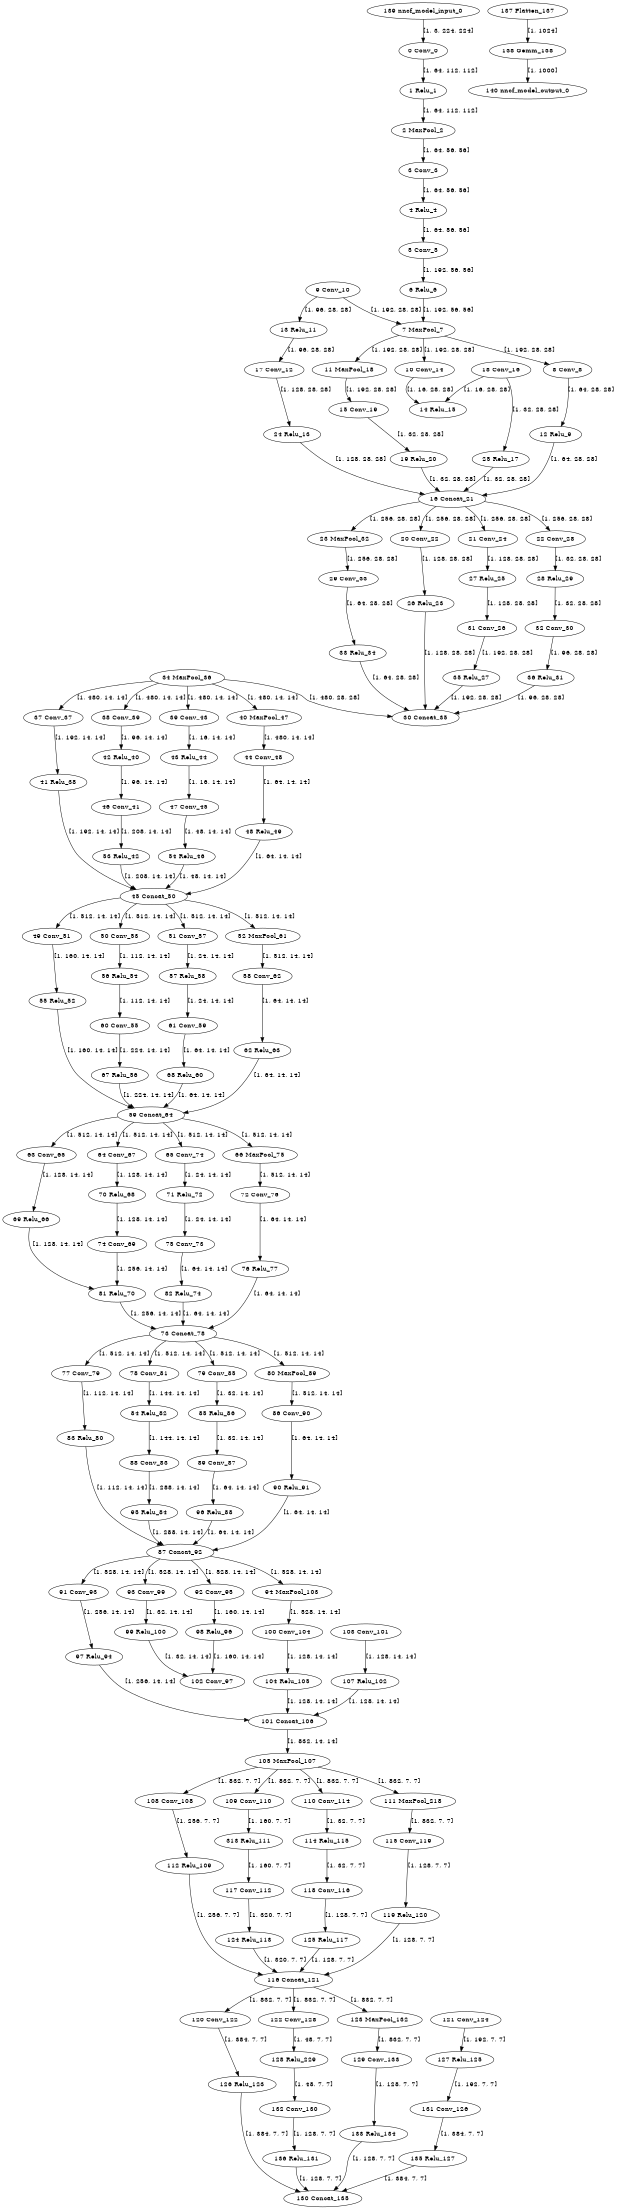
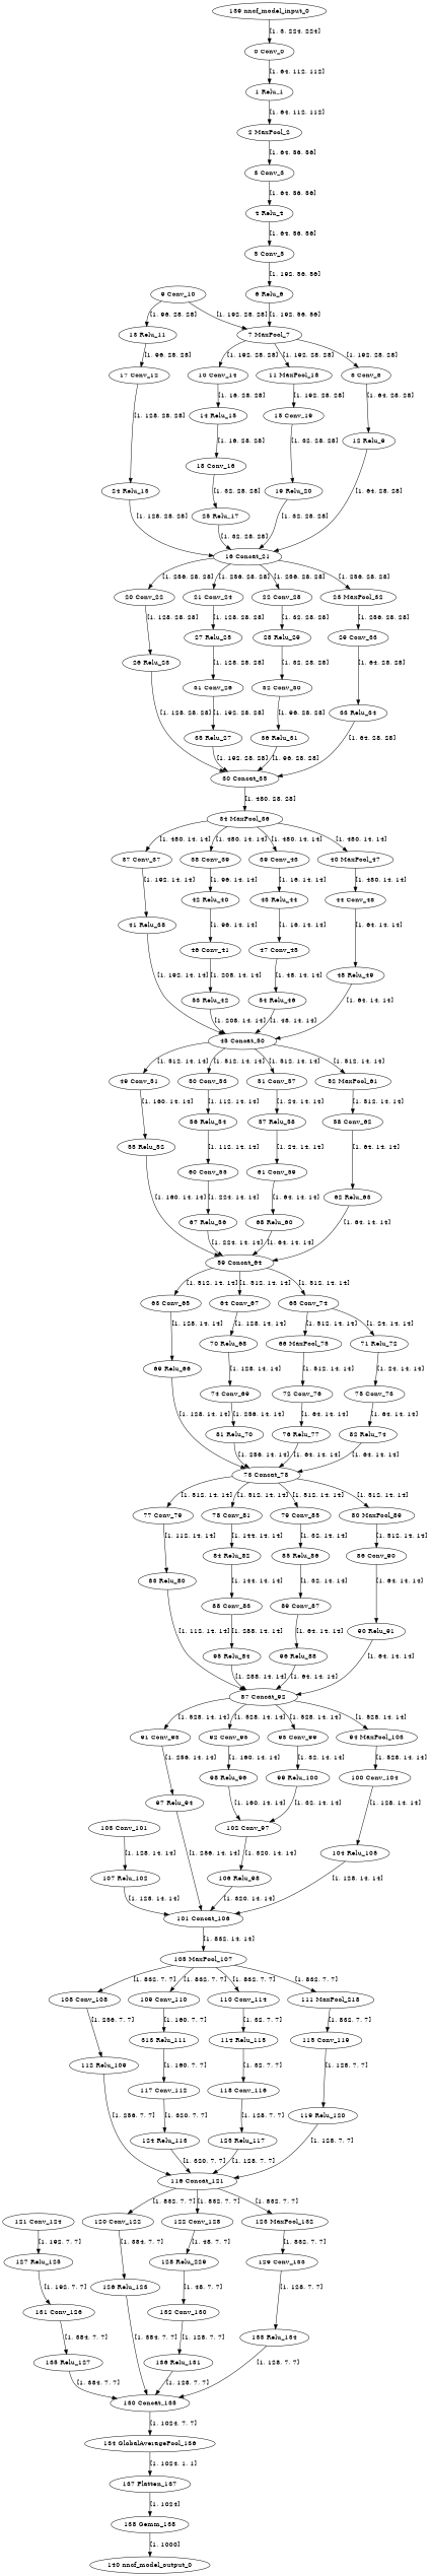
  strict digraph {
    node [type=Relu]
    edge [style=solid]
    "1 Relu_1"
    "0 Conv_0" [type=Conv]
    "2 MaxPool_2" [type=MaxPool]
    "3 Conv_3" [type=Conv]
    "4 Relu_4"
    "5 Conv_5" [type=Conv]
    "6 Relu_6"
    "7 MaxPool_7" [type=MaxPool]
    "8 Conv_8" [type=Conv]
    "10 Conv_14" [type=Conv]
    "11 MaxPool_18" [type=MaxPool]
    "12 Relu_9"
    "9 Conv_10" [type=Conv]
    "13 Relu_11"
    "14 Relu_15"
    "15 Conv_19" [type=Conv]
    "16 Concat_21" [type=Concat]
    "17 Conv_12" [type=Conv]
    "18 Conv_16" [type=Conv]
    "19 Relu_20"
    "20 Conv_22" [type=Conv]
    "21 Conv_24" [type=Conv]
    "22 Conv_28" [type=Conv]
    "23 MaxPool_32" [type=MaxPool]
    "24 Relu_13"
    "25 Relu_17"
    "26 Relu_23"
    "27 Relu_25"
    "28 Relu_29"
    "29 Conv_33" [type=Conv]
    "30 Concat_35" [type=Concat]
    "31 Conv_26" [type=Conv]
    "32 Conv_30" [type=Conv]
    "33 Relu_34"
    "34 MaxPool_36" [type=MaxPool]
    "35 Relu_27"
    "36 Relu_31"
    "37 Conv_37" [type=Conv]
    "38 Conv_39" [type=Conv]
    "39 Conv_43" [type=Conv]
    "40 MaxPool_47" [type=MaxPool]
    "41 Relu_38"
    "42 Relu_40"
    "43 Relu_44"
    "44 Conv_48" [type=Conv]
    "45 Concat_50" [type=Concat]
    "46 Conv_41" [type=Conv]
    "47 Conv_45" [type=Conv]
    "48 Relu_49"
    "49 Conv_51" [type=Conv]
    "50 Conv_53" [type=Conv]
    "51 Conv_57" [type=Conv]
    "52 MaxPool_61" [type=MaxPool]
    "53 Relu_42"
    "54 Relu_46"
    "55 Relu_52"
    "56 Relu_54"
    "57 Relu_58"
    "58 Conv_62" [type=Conv]
    "59 Concat_64" [type=Concat]
    "60 Conv_55" [type=Conv]
    "61 Conv_59" [type=Conv]
    "62 Relu_63"
    "63 Conv_65" [type=Conv]
    "64 Conv_67" [type=Conv]
    n66 [label="65 Conv_74" type=Conv]
    "66 MaxPool_75" [type=MaxPool]
    "67 Relu_56"
    "68 Relu_60"
    "69 Relu_66"
    "70 Relu_68"
    "71 Relu_72"
    "72 Conv_76" [type=Conv]
    "73 Concat_78" [type=Concat]
    "74 Conv_69" [type=Conv]
    "75 Conv_73" [type=Conv]
    "76 Relu_77"
    "77 Conv_79" [type=Conv]
    "78 Conv_81" [type=Conv]
    "79 Conv_85" [type=Conv]
    "80 MaxPool_89" [type=MaxPool]
    "81 Relu_70"
    "82 Relu_74"
    "83 Relu_80"
    "84 Relu_82"
    "85 Relu_86"
    "86 Conv_90" [type=Conv]
    "87 Concat_92" [type=Concat]
    "88 Conv_83" [type=Conv]
    "89 Conv_87" [type=Conv]
    "90 Relu_91"
    "91 Conv_93" [type=Conv]
    "92 Conv_95" [type=Conv]
    "93 Conv_99" [type=Conv]
    "94 MaxPool_103" [type=MaxPool]
    "95 Relu_84"
    "96 Relu_88"
    "97 Relu_94"
    "98 Relu_96"
    "99 Relu_100"
    "100 Conv_104" [type=Conv]
    "101 Concat_106" [type=Concat]
    "102 Conv_97" [type=Conv]
    "104 Relu_105"
    "105 MaxPool_107" [type=MaxPool]
+   "106 Relu_98"
    "107 Relu_102"
    "103 Conv_101" [type=Conv]
    "108 Conv_108" [type=Conv]
    "109 Conv_110" [type=Conv]
    "110 Conv_114" [type=Conv]
    n112 [label="111 MaxPool_218" type=MaxPool]
    "112 Relu_109"
    n114 [label="313 Relu_111"]
    "114 Relu_115"
    "115 Conv_119" [type=Conv]
    "116 Concat_121" [type=Concat]
    "117 Conv_112" [type=Conv]
    "118 Conv_116" [type=Conv]
    "119 Relu_120"
    "120 Conv_122" [type=Conv]
    "122 Conv_128" [type=Conv]
    "123 MaxPool_132" [type=MaxPool]
    "124 Relu_113"
    "125 Relu_117"
    "126 Relu_123"
    "127 Relu_125"
    "121 Conv_124" [type=Conv]
    n129 [label="128 Relu_229"]
    "129 Conv_133" [type=Conv]
    "130 Concat_135" [type=Concat]
    "131 Conv_126" [type=Conv]
    "132 Conv_130" [type=Conv]
    "133 Relu_134"
+   "134 GlobalAveragePool_136" [type=GlobalAveragePool]
    "135 Relu_127"
    "136 Relu_131"
    "137 Flatten_137" [type=Flatten]
    "138 Gemm_138" [type=Gemm]
    "140 nncf_model_output_0" [type=nncf_model_output]
    "139 nncf_model_input_0" [type=nncf_model_input]
    "1 Relu_1" -> "2 MaxPool_2" [label="[1, 64, 112, 112]"]
    "0 Conv_0" -> "1 Relu_1" [label="[1, 64, 112, 112]"]
    "2 MaxPool_2" -> "3 Conv_3" [label="[1, 64, 56, 56]"]
    "3 Conv_3" -> "4 Relu_4" [label="[1, 64, 56, 56]"]
    "4 Relu_4" -> "5 Conv_5" [label="[1, 64, 56, 56]"]
    "5 Conv_5" -> "6 Relu_6" [label="[1, 192, 56, 56]"]
    "6 Relu_6" -> "7 MaxPool_7" [label="[1, 192, 56, 56]"]
    "7 MaxPool_7" -> "8 Conv_8" [label="[1, 192, 28, 28]"]
    "7 MaxPool_7" -> "10 Conv_14" [label="[1, 192, 28, 28]"]
    "7 MaxPool_7" -> "11 MaxPool_18" [label="[1, 192, 28, 28]"]
    "8 Conv_8" -> "12 Relu_9" [label="[1, 64, 28, 28]"]
    "10 Conv_14" -> "14 Relu_15" [label="[1, 16, 28, 28]"]
    "11 MaxPool_18" -> "15 Conv_19" [label="[1, 192, 28, 28]"]
    "12 Relu_9" -> "16 Concat_21" [label="[1, 64, 28, 28]"]
    "9 Conv_10" -> "7 MaxPool_7" [label="[1, 192, 28, 28]"]
    "9 Conv_10" -> "13 Relu_11" [label="[1, 96, 28, 28]"]
    "13 Relu_11" -> "17 Conv_12" [label="[1, 96, 28, 28]"]
-   "18 Conv_16" -> "14 Relu_15" [label="[1, 16, 28, 28]"]
+   "14 Relu_15" -> "18 Conv_16" [label="[1, 16, 28, 28]"]
    "15 Conv_19" -> "19 Relu_20" [label="[1, 32, 28, 28]"]
    "16 Concat_21" -> "20 Conv_22" [label="[1, 256, 28, 28]"]
    "16 Concat_21" -> "21 Conv_24" [label="[1, 256, 28, 28]"]
    "16 Concat_21" -> "22 Conv_28" [label="[1, 256, 28, 28]"]
    "16 Concat_21" -> "23 MaxPool_32" [label="[1, 256, 28, 28]"]
    "17 Conv_12" -> "24 Relu_13" [label="[1, 128, 28, 28]"]
    "18 Conv_16" -> "25 Relu_17" [label="[1, 32, 28, 28]"]
    "19 Relu_20" -> "16 Concat_21" [label="[1, 32, 28, 28]"]
    "20 Conv_22" -> "26 Relu_23" [label="[1, 128, 28, 28]"]
    "21 Conv_24" -> "27 Relu_25" [label="[1, 128, 28, 28]"]
    "22 Conv_28" -> "28 Relu_29" [label="[1, 32, 28, 28]"]
    "23 MaxPool_32" -> "29 Conv_33" [label="[1, 256, 28, 28]"]
    "24 Relu_13" -> "16 Concat_21" [label="[1, 128, 28, 28]"]
    "25 Relu_17" -> "16 Concat_21" [label="[1, 32, 28, 28]"]
    "26 Relu_23" -> "30 Concat_35" [label="[1, 128, 28, 28]"]
    "27 Relu_25" -> "31 Conv_26" [label="[1, 128, 28, 28]"]
    "28 Relu_29" -> "32 Conv_30" [label="[1, 32, 28, 28]"]
    "29 Conv_33" -> "33 Relu_34" [label="[1, 64, 28, 28]"]
-   "34 MaxPool_36" -> "30 Concat_35" [label="[1, 480, 28, 28]"]
+   "30 Concat_35" -> "34 MaxPool_36" [label="[1, 480, 28, 28]"]
    "31 Conv_26" -> "35 Relu_27" [label="[1, 192, 28, 28]"]
    "32 Conv_30" -> "36 Relu_31" [label="[1, 96, 28, 28]"]
    "33 Relu_34" -> "30 Concat_35" [label="[1, 64, 28, 28]"]
    "34 MaxPool_36" -> "37 Conv_37" [label="[1, 480, 14, 14]"]
    "34 MaxPool_36" -> "38 Conv_39" [label="[1, 480, 14, 14]"]
    "34 MaxPool_36" -> "39 Conv_43" [label="[1, 480, 14, 14]"]
    "34 MaxPool_36" -> "40 MaxPool_47" [label="[1, 480, 14, 14]"]
    "35 Relu_27" -> "30 Concat_35" [label="[1, 192, 28, 28]"]
    "36 Relu_31" -> "30 Concat_35" [label="[1, 96, 28, 28]"]
    "37 Conv_37" -> "41 Relu_38" [label="[1, 192, 14, 14]"]
    "38 Conv_39" -> "42 Relu_40" [label="[1, 96, 14, 14]"]
    "39 Conv_43" -> "43 Relu_44" [label="[1, 16, 14, 14]"]
    "40 MaxPool_47" -> "44 Conv_48" [label="[1, 480, 14, 14]"]
    "41 Relu_38" -> "45 Concat_50" [label="[1, 192, 14, 14]"]
    "42 Relu_40" -> "46 Conv_41" [label="[1, 96, 14, 14]"]
    "43 Relu_44" -> "47 Conv_45" [label="[1, 16, 14, 14]"]
    "44 Conv_48" -> "48 Relu_49" [label="[1, 64, 14, 14]"]
    "45 Concat_50" -> "49 Conv_51" [label="[1, 512, 14, 14]"]
    "45 Concat_50" -> "50 Conv_53" [label="[1, 512, 14, 14]"]
    "45 Concat_50" -> "51 Conv_57" [label="[1, 512, 14, 14]"]
    "45 Concat_50" -> "52 MaxPool_61" [label="[1, 512, 14, 14]"]
    "46 Conv_41" -> "53 Relu_42" [label="[1, 208, 14, 14]"]
    "47 Conv_45" -> "54 Relu_46" [label="[1, 48, 14, 14]"]
    "48 Relu_49" -> "45 Concat_50" [label="[1, 64, 14, 14]"]
    "49 Conv_51" -> "55 Relu_52" [label="[1, 160, 14, 14]"]
    "50 Conv_53" -> "56 Relu_54" [label="[1, 112, 14, 14]"]
    "51 Conv_57" -> "57 Relu_58" [label="[1, 24, 14, 14]"]
    "52 MaxPool_61" -> "58 Conv_62" [label="[1, 512, 14, 14]"]
    "53 Relu_42" -> "45 Concat_50" [label="[1, 208, 14, 14]"]
    "54 Relu_46" -> "45 Concat_50" [label="[1, 48, 14, 14]"]
    "55 Relu_52" -> "59 Concat_64" [label="[1, 160, 14, 14]"]
    "56 Relu_54" -> "60 Conv_55" [label="[1, 112, 14, 14]"]
    "57 Relu_58" -> "61 Conv_59" [label="[1, 24, 14, 14]"]
    "58 Conv_62" -> "62 Relu_63" [label="[1, 64, 14, 14]"]
    "59 Concat_64" -> "63 Conv_65" [label="[1, 512, 14, 14]"]
    "59 Concat_64" -> "64 Conv_67" [label="[1, 512, 14, 14]"]
    "59 Concat_64" -> n66 [label="[1, 512, 14, 14]"]
-   "59 Concat_64" -> "66 MaxPool_75" [label="[1, 512, 14, 14]"]
+   n66 -> "66 MaxPool_75" [label="[1, 512, 14, 14]"]
    "60 Conv_55" -> "67 Relu_56" [label="[1, 224, 14, 14]"]
    "61 Conv_59" -> "68 Relu_60" [label="[1, 64, 14, 14]"]
    "62 Relu_63" -> "59 Concat_64" [label="[1, 64, 14, 14]"]
    "63 Conv_65" -> "69 Relu_66" [label="[1, 128, 14, 14]"]
    "64 Conv_67" -> "70 Relu_68" [label="[1, 128, 14, 14]"]
    n66 -> "71 Relu_72" [label="[1, 24, 14, 14]"]
    "66 MaxPool_75" -> "72 Conv_76" [label="[1, 512, 14, 14]"]
    "67 Relu_56" -> "59 Concat_64" [label="[1, 224, 14, 14]"]
    "68 Relu_60" -> "59 Concat_64" [label="[1, 64, 14, 14]"]
-   "69 Relu_66" -> "81 Relu_70" [label="[1, 128, 14, 14]"]
+   "69 Relu_66" -> "73 Concat_78" [label="[1, 128, 14, 14]"]
    "70 Relu_68" -> "74 Conv_69" [label="[1, 128, 14, 14]"]
    "71 Relu_72" -> "75 Conv_73" [label="[1, 24, 14, 14]"]
    "72 Conv_76" -> "76 Relu_77" [label="[1, 64, 14, 14]"]
    "73 Concat_78" -> "77 Conv_79" [label="[1, 512, 14, 14]"]
    "73 Concat_78" -> "78 Conv_81" [label="[1, 512, 14, 14]"]
    "73 Concat_78" -> "79 Conv_85" [label="[1, 512, 14, 14]"]
    "73 Concat_78" -> "80 MaxPool_89" [label="[1, 512, 14, 14]"]
    "74 Conv_69" -> "81 Relu_70" [label="[1, 256, 14, 14]"]
    "75 Conv_73" -> "82 Relu_74" [label="[1, 64, 14, 14]"]
    "76 Relu_77" -> "73 Concat_78" [label="[1, 64, 14, 14]"]
    "77 Conv_79" -> "83 Relu_80" [label="[1, 112, 14, 14]"]
    "78 Conv_81" -> "84 Relu_82" [label="[1, 144, 14, 14]"]
    "79 Conv_85" -> "85 Relu_86" [label="[1, 32, 14, 14]"]
    "80 MaxPool_89" -> "86 Conv_90" [label="[1, 512, 14, 14]"]
    "81 Relu_70" -> "73 Concat_78" [label="[1, 256, 14, 14]"]
    "82 Relu_74" -> "73 Concat_78" [label="[1, 64, 14, 14]"]
    "83 Relu_80" -> "87 Concat_92" [label="[1, 112, 14, 14]"]
    "84 Relu_82" -> "88 Conv_83" [label="[1, 144, 14, 14]"]
    "85 Relu_86" -> "89 Conv_87" [label="[1, 32, 14, 14]"]
    "86 Conv_90" -> "90 Relu_91" [label="[1, 64, 14, 14]"]
    "87 Concat_92" -> "91 Conv_93" [label="[1, 528, 14, 14]"]
    "87 Concat_92" -> "92 Conv_95" [label="[1, 528, 14, 14]"]
    "87 Concat_92" -> "93 Conv_99" [label="[1, 528, 14, 14]"]
    "87 Concat_92" -> "94 MaxPool_103" [label="[1, 528, 14, 14]"]
    "88 Conv_83" -> "95 Relu_84" [label="[1, 288, 14, 14]"]
    "89 Conv_87" -> "96 Relu_88" [label="[1, 64, 14, 14]"]
    "90 Relu_91" -> "87 Concat_92" [label="[1, 64, 14, 14]"]
    "91 Conv_93" -> "97 Relu_94" [label="[1, 256, 14, 14]"]
    "92 Conv_95" -> "98 Relu_96" [label="[1, 160, 14, 14]"]
    "93 Conv_99" -> "99 Relu_100" [label="[1, 32, 14, 14]"]
    "94 MaxPool_103" -> "100 Conv_104" [label="[1, 528, 14, 14]"]
    "95 Relu_84" -> "87 Concat_92" [label="[1, 288, 14, 14]"]
    "96 Relu_88" -> "87 Concat_92" [label="[1, 64, 14, 14]"]
    "97 Relu_94" -> "101 Concat_106" [label="[1, 256, 14, 14]"]
    "98 Relu_96" -> "102 Conv_97" [label="[1, 160, 14, 14]"]
    "99 Relu_100" -> "102 Conv_97" [label="[1, 32, 14, 14]"]
    "100 Conv_104" -> "104 Relu_105" [label="[1, 128, 14, 14]"]
    "101 Concat_106" -> "105 MaxPool_107" [label="[1, 832, 14, 14]"]
+   "102 Conv_97" -> "106 Relu_98" [label="[1, 320, 14, 14]"]
    "104 Relu_105" -> "101 Concat_106" [label="[1, 128, 14, 14]"]
    "105 MaxPool_107" -> "108 Conv_108" [label="[1, 832, 7, 7]"]
    "105 MaxPool_107" -> "109 Conv_110" [label="[1, 832, 7, 7]"]
    "105 MaxPool_107" -> "110 Conv_114" [label="[1, 832, 7, 7]"]
    "105 MaxPool_107" -> n112 [label="[1, 832, 7, 7]"]
+   "106 Relu_98" -> "101 Concat_106" [label="[1, 320, 14, 14]"]
    "107 Relu_102" -> "101 Concat_106" [label="[1, 128, 14, 14]"]
    "103 Conv_101" -> "107 Relu_102" [label="[1, 128, 14, 14]"]
    "108 Conv_108" -> "112 Relu_109" [label="[1, 256, 7, 7]"]
    "109 Conv_110" -> n114 [label="[1, 160, 7, 7]"]
    "110 Conv_114" -> "114 Relu_115" [label="[1, 32, 7, 7]"]
    n112 -> "115 Conv_119" [label="[1, 832, 7, 7]"]
    "112 Relu_109" -> "116 Concat_121" [label="[1, 256, 7, 7]"]
    n114 -> "117 Conv_112" [label="[1, 160, 7, 7]"]
    "114 Relu_115" -> "118 Conv_116" [label="[1, 32, 7, 7]"]
    "115 Conv_119" -> "119 Relu_120" [label="[1, 128, 7, 7]"]
    "116 Concat_121" -> "120 Conv_122" [label="[1, 832, 7, 7]"]
    "116 Concat_121" -> "122 Conv_128" [label="[1, 832, 7, 7]"]
    "116 Concat_121" -> "123 MaxPool_132" [label="[1, 832, 7, 7]"]
    "117 Conv_112" -> "124 Relu_113" [label="[1, 320, 7, 7]"]
    "118 Conv_116" -> "125 Relu_117" [label="[1, 128, 7, 7]"]
    "119 Relu_120" -> "116 Concat_121" [label="[1, 128, 7, 7]"]
    "120 Conv_122" -> "126 Relu_123" [label="[1, 384, 7, 7]"]
    "122 Conv_128" -> n129 [label="[1, 48, 7, 7]"]
    "123 MaxPool_132" -> "129 Conv_133" [label="[1, 832, 7, 7]"]
    "124 Relu_113" -> "116 Concat_121" [label="[1, 320, 7, 7]"]
    "125 Relu_117" -> "116 Concat_121" [label="[1, 128, 7, 7]"]
    "126 Relu_123" -> "130 Concat_135" [label="[1, 384, 7, 7]"]
    "127 Relu_125" -> "131 Conv_126" [label="[1, 192, 7, 7]"]
    "121 Conv_124" -> "127 Relu_125" [label="[1, 192, 7, 7]"]
    n129 -> "132 Conv_130" [label="[1, 48, 7, 7]"]
    "129 Conv_133" -> "133 Relu_134" [label="[1, 128, 7, 7]"]
+   "130 Concat_135" -> "134 GlobalAveragePool_136" [label="[1, 1024, 7, 7]"]
    "131 Conv_126" -> "135 Relu_127" [label="[1, 384, 7, 7]"]
    "132 Conv_130" -> "136 Relu_131" [label="[1, 128, 7, 7]"]
    "133 Relu_134" -> "130 Concat_135" [label="[1, 128, 7, 7]"]
+   "134 GlobalAveragePool_136" -> "137 Flatten_137" [label="[1, 1024, 1, 1]"]
    "135 Relu_127" -> "130 Concat_135" [label="[1, 384, 7, 7]"]
    "136 Relu_131" -> "130 Concat_135" [label="[1, 128, 7, 7]"]
    "137 Flatten_137" -> "138 Gemm_138" [label="[1, 1024]"]
    "138 Gemm_138" -> "140 nncf_model_output_0" [label="[1, 1000]"]
    "139 nncf_model_input_0" -> "0 Conv_0" [label="[1, 3, 224, 224]"]
  }
